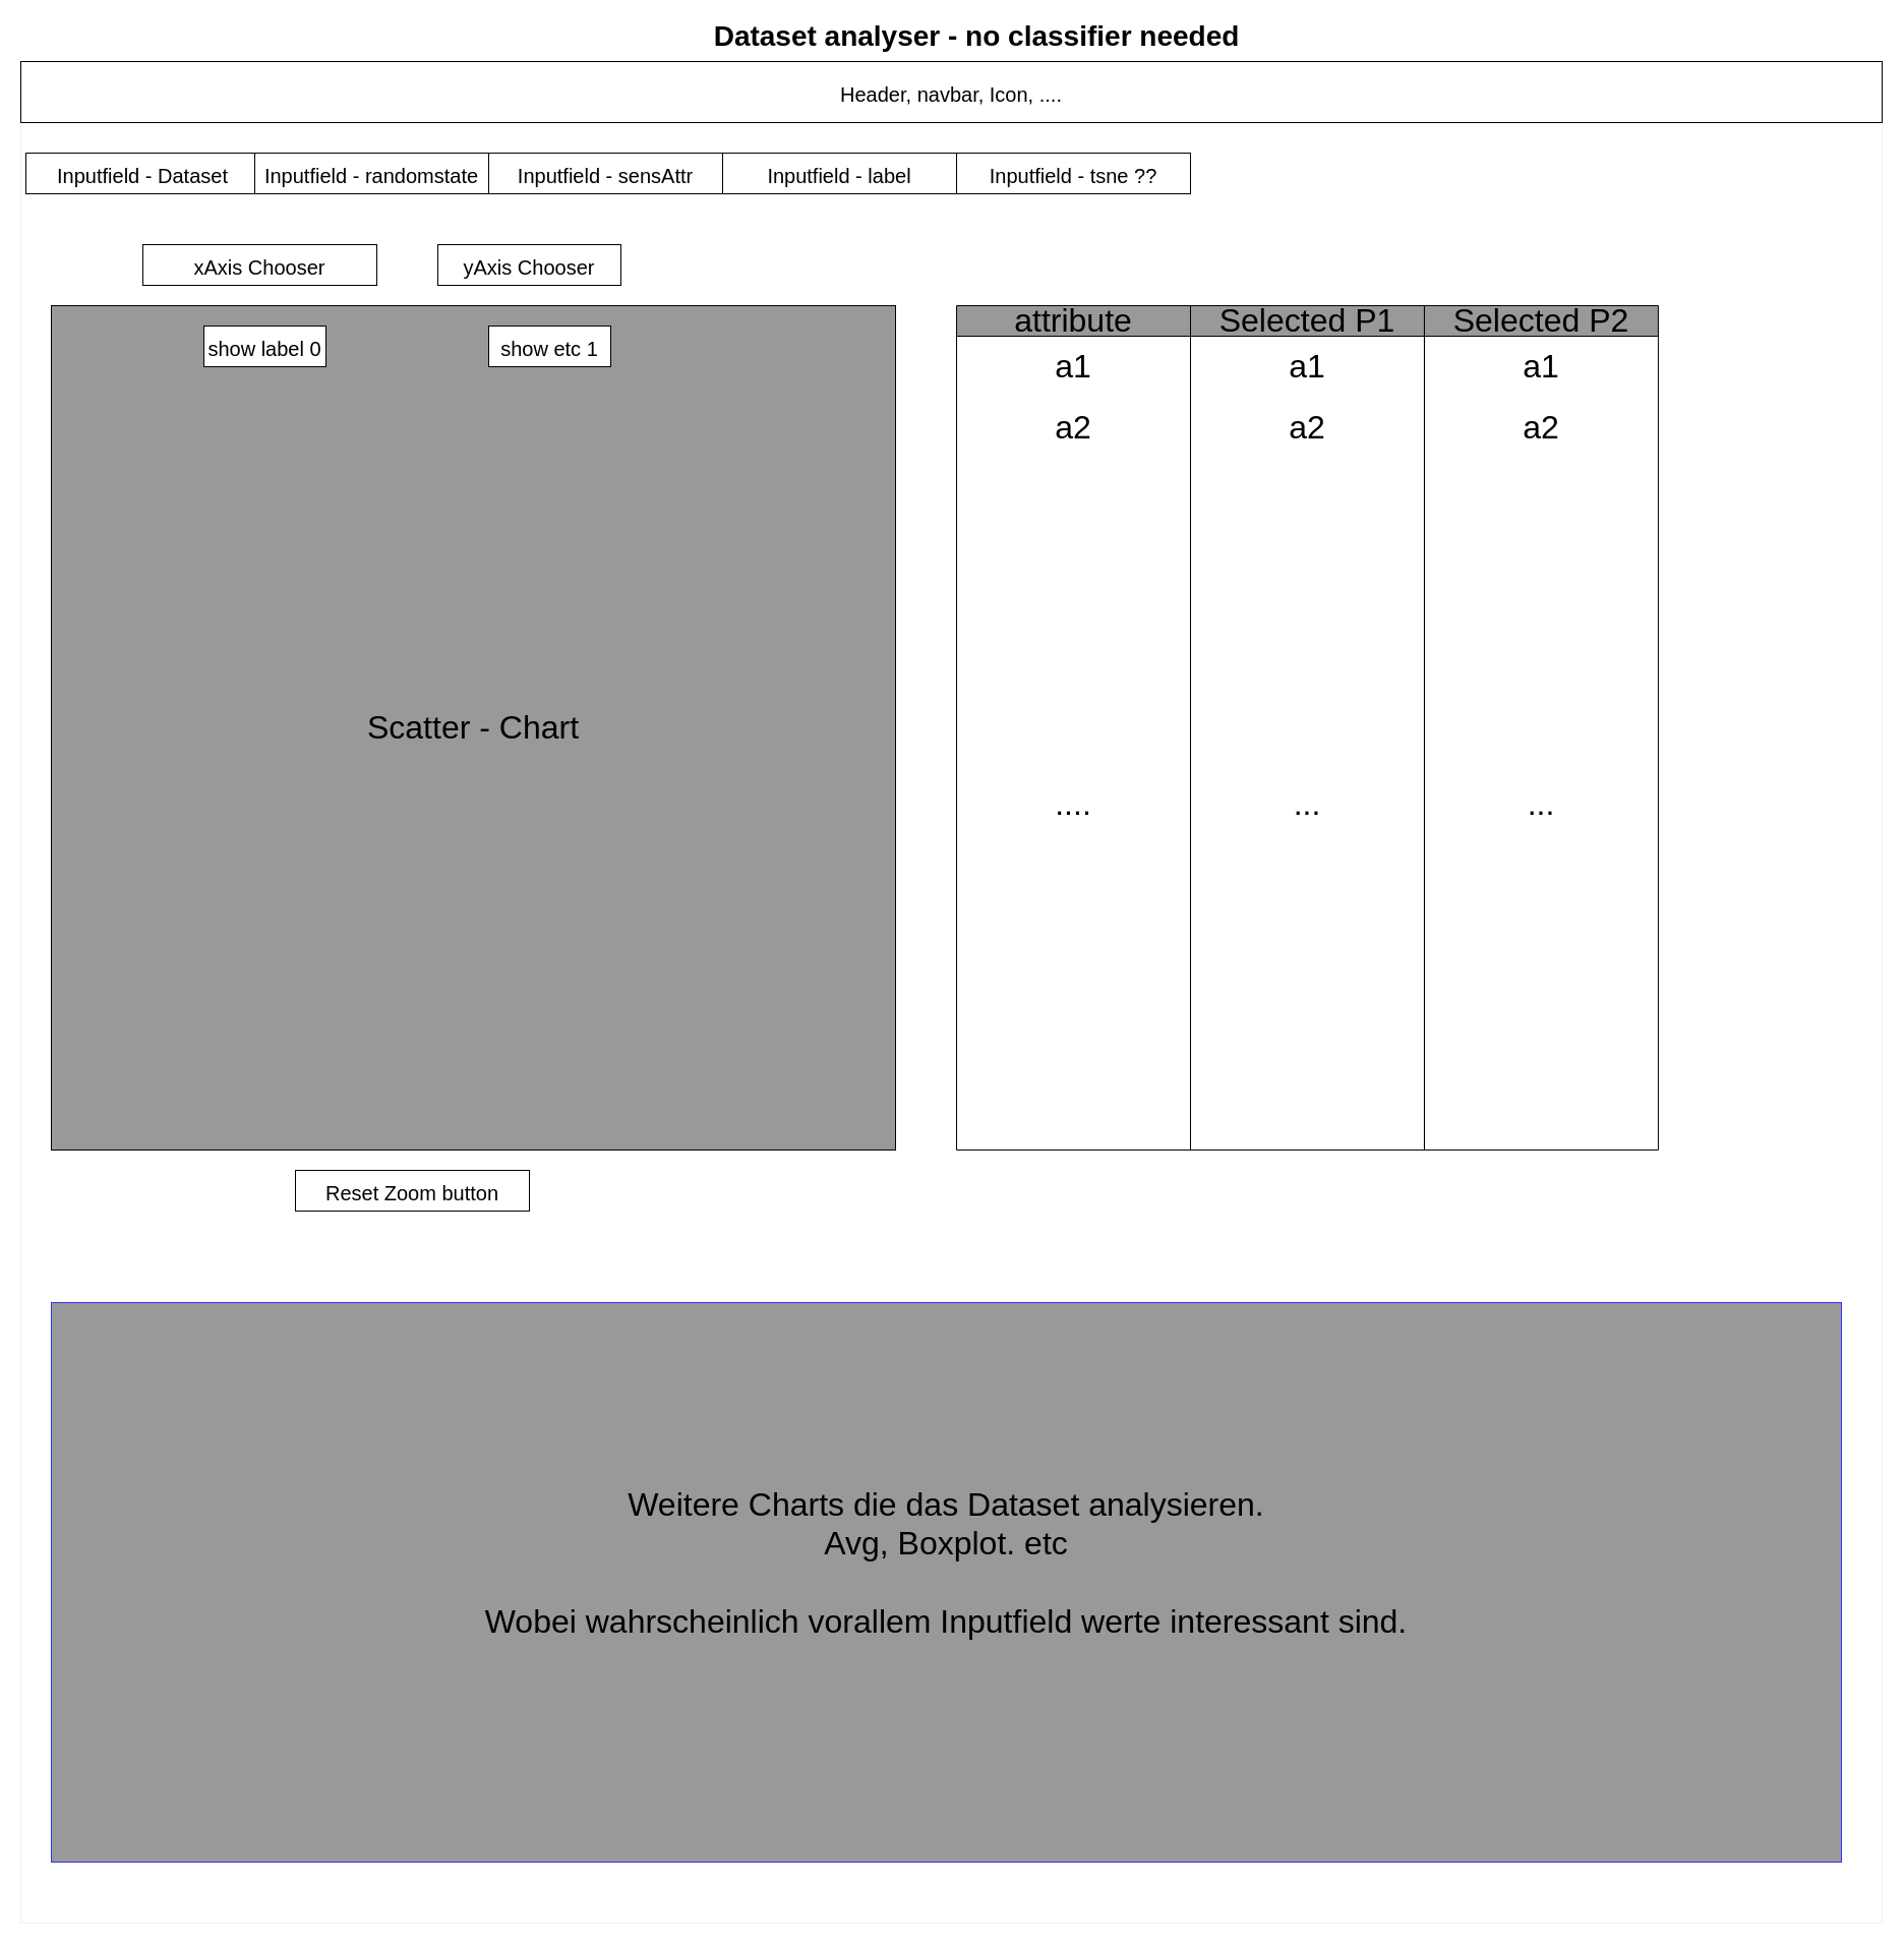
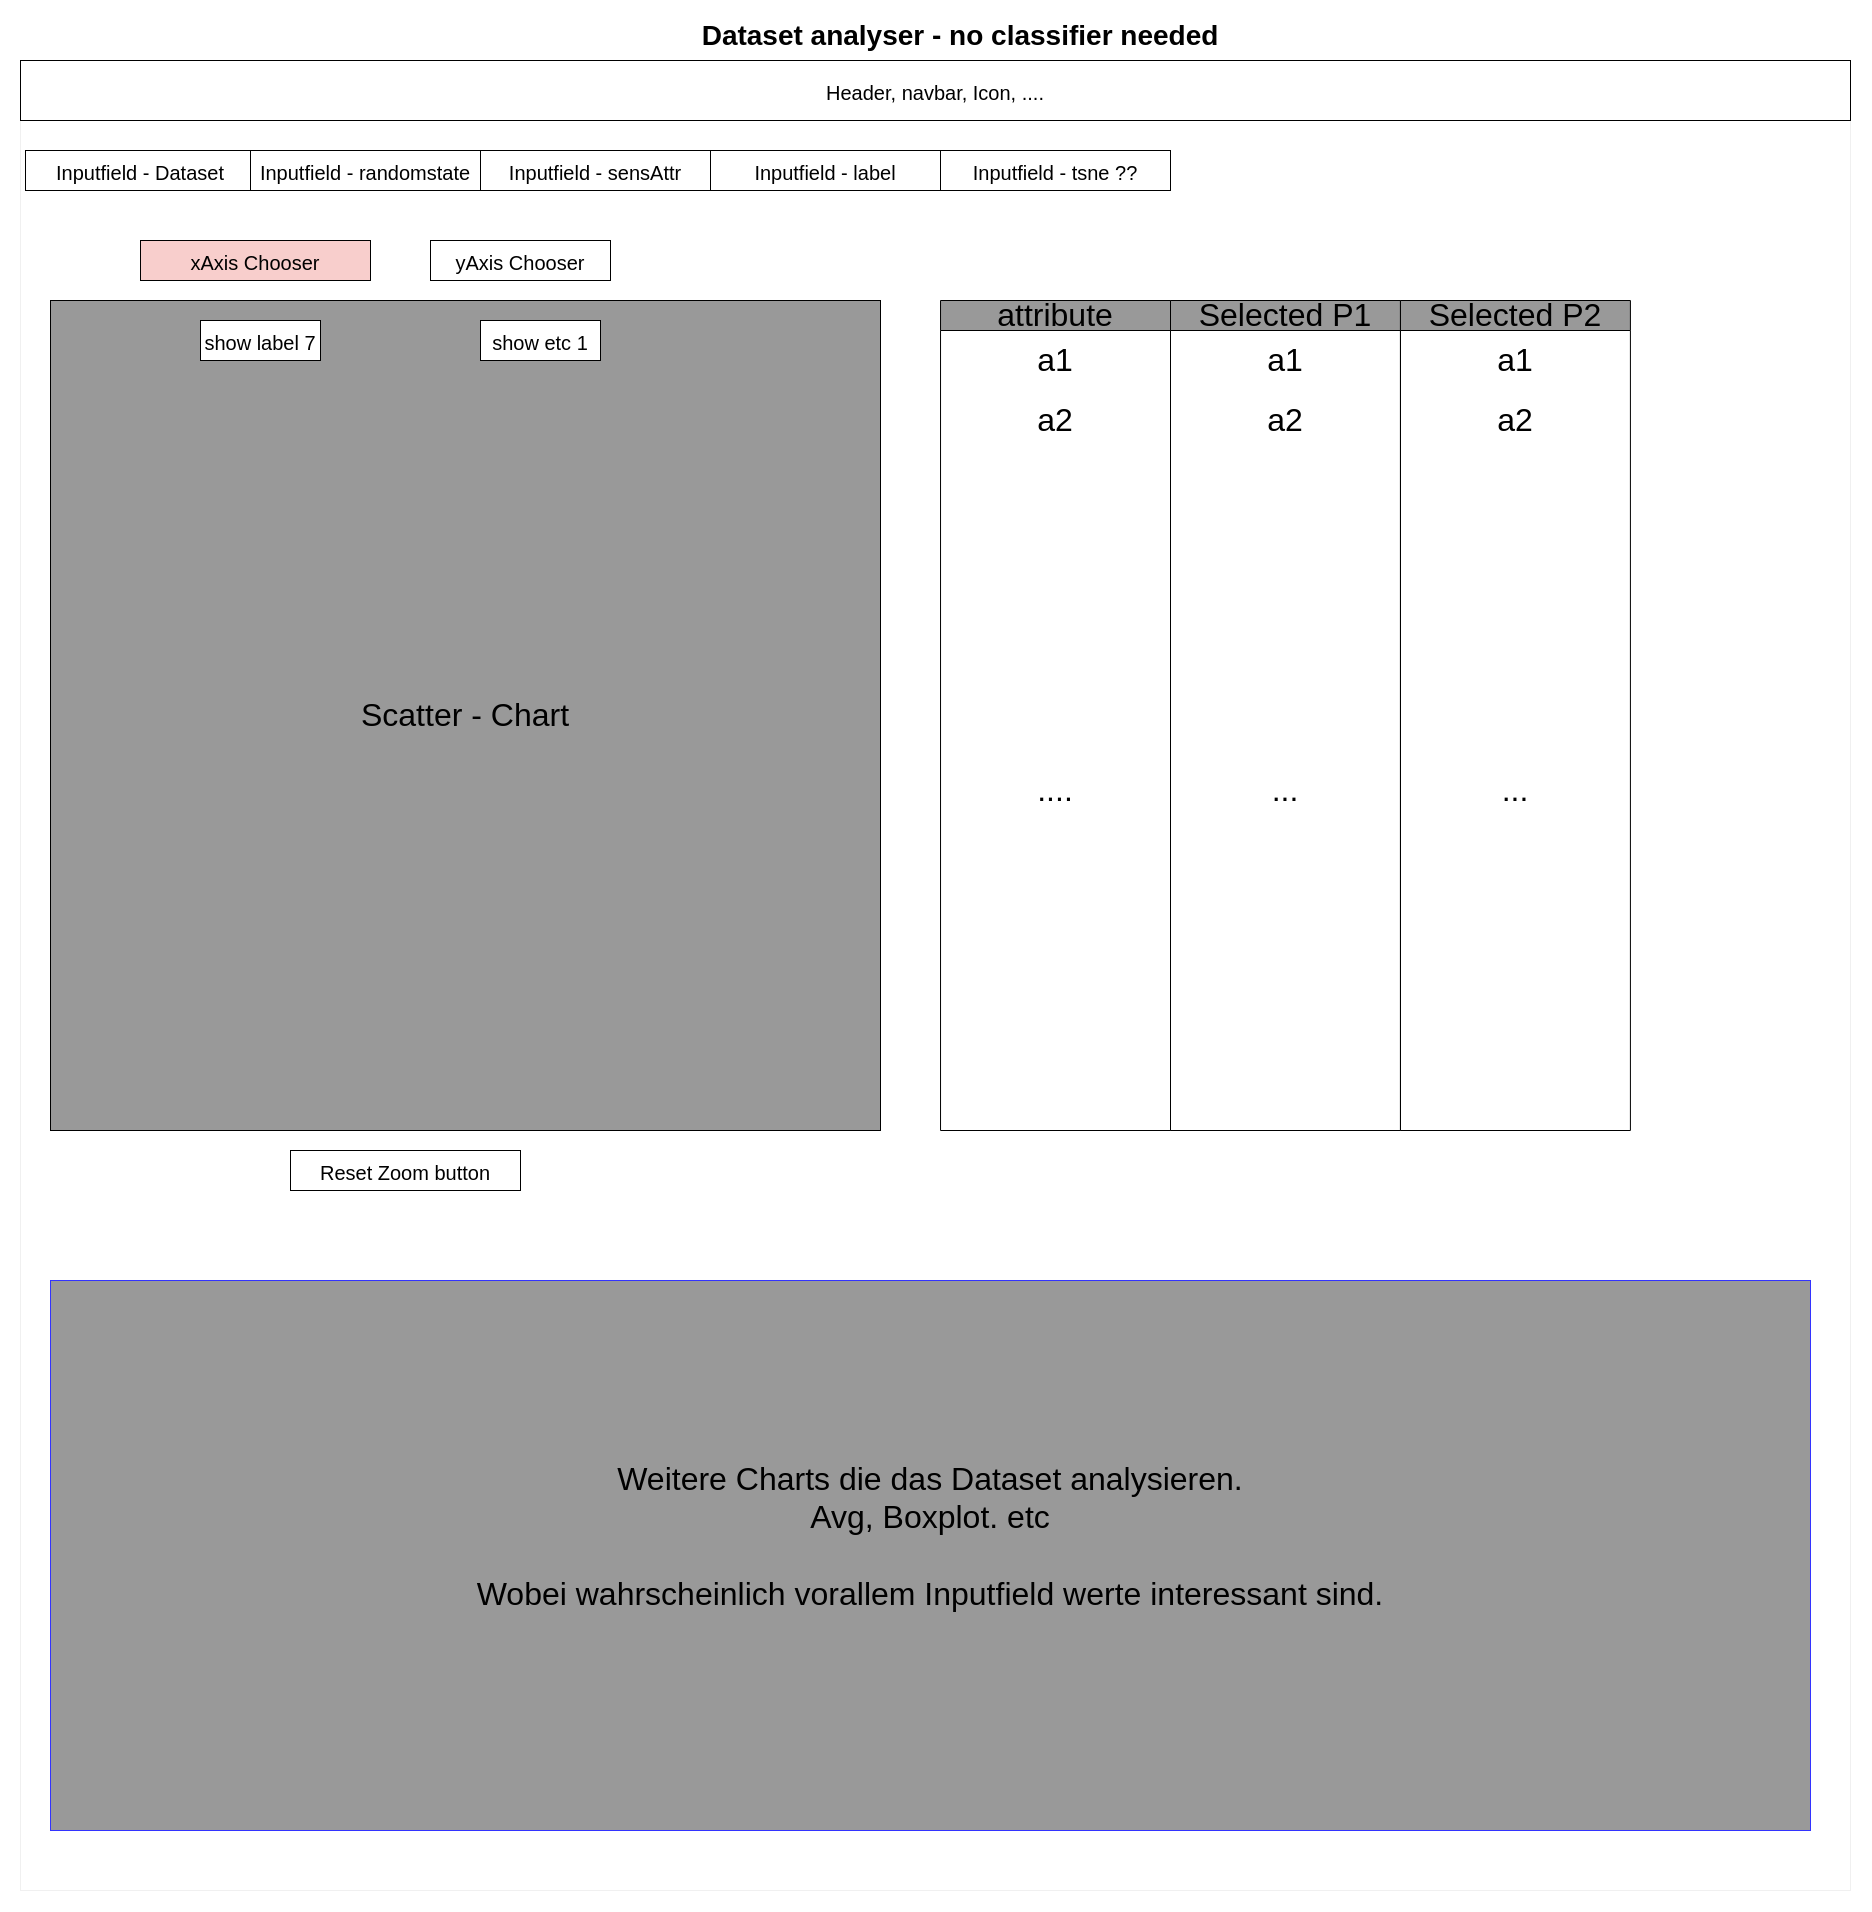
  <mxCell id="0" />
  <mxCell id="1" parent="0" />
  <mxCell id="2" value="" style="whiteSpace=wrap;html=1;aspect=fixed;strokeColor=#F0F0F0;fillColor=#FFFFFF;movable=0;resizable=0;rotatable=0;deletable=0;editable=0;connectable=0;" vertex="1" parent="1"><mxGeometry y="60" width="1830" height="1830" as="geometry" x="20" /></mxCell>
  <mxCell id="3" value="&lt;b style=&quot;font-size: 28px;&quot;&gt;Dataset &lt;font style=&quot;font-size: 28px;&quot;&gt;analyser - no classifier needed&lt;/font&gt;&lt;/b&gt;" style="text;html=1;strokeColor=none;fillColor=none;align=center;verticalAlign=middle;whiteSpace=wrap;rounded=0;" vertex="1" parent="1"><mxGeometry x="580" y="20" width="760" height="30" as="geometry" /></mxCell>
  <mxCell id="4" value="&lt;font style=&quot;font-size: 20px;&quot;&gt;Header, navbar, Icon, ....&lt;/font&gt;" style="rounded=0;whiteSpace=wrap;html=1;fontSize=28;" vertex="1" parent="1"><mxGeometry y="60" width="1830" height="60" as="geometry" x="20" /></mxCell>
  <mxCell id="5" value="&lt;font color=&quot;#000000&quot; style=&quot;font-size: 20px;&quot;&gt;Inputfield - Dataset&lt;/font&gt;" style="rounded=0;whiteSpace=wrap;html=1;fontSize=28;fillColor=#FFFFFF;strokeColor=#000000;" vertex="1" parent="1"><mxGeometry x="25" y="150" width="230" height="40" as="geometry" /></mxCell>
  <mxCell id="6" value="&lt;font color=&quot;#000000&quot; style=&quot;font-size: 20px;&quot;&gt;Inputfield - label&lt;/font&gt;" style="rounded=0;whiteSpace=wrap;html=1;fontSize=28;fillColor=#FFFFFF;strokeColor=#000000;" vertex="1" parent="1"><mxGeometry x="710" y="150" width="230" height="40" as="geometry" /></mxCell>
  <mxCell id="7" value="&lt;font color=&quot;#000000&quot; style=&quot;font-size: 20px;&quot;&gt;Inputfield - sensAttr&lt;/font&gt;" style="rounded=0;whiteSpace=wrap;html=1;fontSize=28;fillColor=#FFFFFF;strokeColor=#000000;" vertex="1" parent="1"><mxGeometry x="480" y="150" width="230" height="40" as="geometry" /></mxCell>
  <mxCell id="8" value="&lt;font color=&quot;#000000&quot; style=&quot;font-size: 20px;&quot;&gt;Inputfield - randomstate&lt;/font&gt;" style="rounded=0;whiteSpace=wrap;html=1;fontSize=28;fillColor=#FFFFFF;strokeColor=#000000;" vertex="1" parent="1"><mxGeometry x="250" y="150" width="230" height="40" as="geometry" /></mxCell>
  <mxCell id="9" value="&lt;font color=&quot;#000000&quot; style=&quot;font-size: 20px;&quot;&gt;Inputfield - tsne ??&lt;/font&gt;" style="rounded=0;whiteSpace=wrap;html=1;fontSize=28;fillColor=#FFFFFF;strokeColor=#000000;" vertex="1" parent="1"><mxGeometry x="940" y="150" width="230" height="40" as="geometry" /></mxCell>
  <mxCell id="10" value="&lt;font style=&quot;font-size: 32px;&quot;&gt;Scatter - Chart&lt;/font&gt;" style="whiteSpace=wrap;html=1;aspect=fixed;strokeColor=#000000;fontSize=16;fontColor=#000000;fillColor=#999999;" vertex="1" parent="1"><mxGeometry x="50" y="300" width="830" height="830" as="geometry" /></mxCell>
- <mxCell id="11" value="&lt;font color=&quot;#000000&quot;&gt;&lt;span style=&quot;font-size: 20px;&quot;&gt;xAxis Chooser&lt;/span&gt;&lt;/font&gt;" style="rounded=0;whiteSpace=wrap;html=1;fontSize=28;fillColor=#FFFFFF;strokeColor=#000000;" vertex="1" parent="1"><mxGeometry x="140" y="240" width="230" height="40" as="geometry" /></mxCell>
+ <mxCell id="11" value="&lt;font color=&quot;#000000&quot;&gt;&lt;span style=&quot;font-size: 20px;&quot;&gt;xAxis Chooser&lt;/span&gt;&lt;/font&gt;" style="rounded=0;whiteSpace=wrap;html=1;fontSize=28;fillColor=#f8cecc;strokeColor=#000000;" vertex="1" parent="1"><mxGeometry x="140" y="240" width="230" height="40" as="geometry" /></mxCell>
  <mxCell id="12" value="&lt;font color=&quot;#000000&quot;&gt;&lt;span style=&quot;font-size: 20px;&quot;&gt;yAxis Chooser&lt;/span&gt;&lt;/font&gt;" style="rounded=0;whiteSpace=wrap;html=1;fontSize=28;fillColor=#FFFFFF;strokeColor=#000000;" vertex="1" parent="1"><mxGeometry x="430" y="240" width="180" height="40" as="geometry" /></mxCell>
  <mxCell id="13" value="&lt;font color=&quot;#000000&quot;&gt;&lt;span style=&quot;font-size: 20px;&quot;&gt;Reset Zoom button&lt;/span&gt;&lt;/font&gt;" style="rounded=0;whiteSpace=wrap;html=1;fontSize=28;fillColor=#FFFFFF;strokeColor=#000000;" vertex="1" parent="1"><mxGeometry x="290" y="1150" width="230" height="40" as="geometry" /></mxCell>
- <mxCell id="14" value="&lt;font color=&quot;#000000&quot;&gt;&lt;span style=&quot;font-size: 20px;&quot;&gt;show label 0&lt;/span&gt;&lt;/font&gt;" style="rounded=0;whiteSpace=wrap;html=1;fontSize=28;fillColor=#FFFFFF;strokeColor=#000000;" vertex="1" parent="1"><mxGeometry x="200" y="320" width="120" height="40" as="geometry" /></mxCell>
+ <mxCell id="14" value="&lt;font color=&quot;#000000&quot;&gt;&lt;span style=&quot;font-size: 20px;&quot;&gt;show label 7&lt;/span&gt;&lt;/font&gt;" style="rounded=0;whiteSpace=wrap;html=1;fontSize=28;fillColor=#FFFFFF;strokeColor=#000000;" vertex="1" parent="1"><mxGeometry x="200" y="320" width="120" height="40" as="geometry" /></mxCell>
  <mxCell id="15" value="&lt;font color=&quot;#000000&quot;&gt;&lt;span style=&quot;font-size: 20px;&quot;&gt;show etc 1&lt;/span&gt;&lt;/font&gt;" style="rounded=0;whiteSpace=wrap;html=1;fontSize=28;fillColor=#FFFFFF;strokeColor=#000000;" vertex="1" parent="1"><mxGeometry x="480" y="320" width="120" height="40" as="geometry" /></mxCell>
  <mxCell id="16" value="attribute" style="swimlane;fontStyle=0;childLayout=stackLayout;horizontal=1;startSize=30;horizontalStack=0;resizeParent=1;resizeParentMax=0;resizeLast=0;collapsible=1;marginBottom=0;whiteSpace=wrap;html=1;strokeColor=#000000;fontSize=32;fontColor=#000000;fillColor=#999999;rotation=0;" vertex="1" parent="1"><mxGeometry x="940.04" y="300" width="229.96" height="830" as="geometry" /></mxCell>
  <mxCell id="17" value="a1" style="text;strokeColor=none;fillColor=none;align=center;verticalAlign=middle;spacingLeft=4;spacingRight=4;overflow=hidden;points=[[0,0.5],[1,0.5]];portConstraint=eastwest;rotatable=0;whiteSpace=wrap;html=1;fontSize=32;fontColor=#000000;rotation=0;" vertex="1" parent="16"><mxGeometry y="30" width="229.96" height="60" as="geometry" /></mxCell>
  <mxCell id="18" value="a2" style="text;strokeColor=none;fillColor=none;align=center;verticalAlign=middle;spacingLeft=4;spacingRight=4;overflow=hidden;points=[[0,0.5],[1,0.5]];portConstraint=eastwest;rotatable=0;whiteSpace=wrap;html=1;fontSize=32;fontColor=#000000;rotation=0;" vertex="1" parent="16"><mxGeometry y="90" width="229.96" height="60" as="geometry" /></mxCell>
  <mxCell id="19" value="...." style="text;strokeColor=none;fillColor=none;align=center;verticalAlign=middle;spacingLeft=4;spacingRight=4;overflow=hidden;points=[[0,0.5],[1,0.5]];portConstraint=eastwest;rotatable=0;whiteSpace=wrap;html=1;fontSize=32;fontColor=#000000;rotation=0;" vertex="1" parent="16"><mxGeometry y="150" width="229.96" height="680" as="geometry" /></mxCell>
  <mxCell id="20" value="Selected P1" style="swimlane;fontStyle=0;childLayout=stackLayout;horizontal=1;startSize=30;horizontalStack=0;resizeParent=1;resizeParentMax=0;resizeLast=0;collapsible=1;marginBottom=0;whiteSpace=wrap;html=1;strokeColor=#000000;fontSize=32;fontColor=#000000;fillColor=#999999;rotation=0;" vertex="1" parent="1"><mxGeometry x="1170" y="300" width="229.96" height="830" as="geometry" /></mxCell>
  <mxCell id="21" value="a1" style="text;strokeColor=none;fillColor=none;align=center;verticalAlign=middle;spacingLeft=4;spacingRight=4;overflow=hidden;points=[[0,0.5],[1,0.5]];portConstraint=eastwest;rotatable=0;whiteSpace=wrap;html=1;fontSize=32;fontColor=#000000;rotation=0;" vertex="1" parent="20"><mxGeometry y="30" width="229.96" height="60" as="geometry" /></mxCell>
  <mxCell id="22" value="a2" style="text;strokeColor=none;fillColor=none;align=center;verticalAlign=middle;spacingLeft=4;spacingRight=4;overflow=hidden;points=[[0,0.5],[1,0.5]];portConstraint=eastwest;rotatable=0;whiteSpace=wrap;html=1;fontSize=32;fontColor=#000000;rotation=0;" vertex="1" parent="20"><mxGeometry y="90" width="229.96" height="60" as="geometry" /></mxCell>
  <mxCell id="23" value="..." style="text;strokeColor=none;fillColor=none;align=center;verticalAlign=middle;spacingLeft=4;spacingRight=4;overflow=hidden;points=[[0,0.5],[1,0.5]];portConstraint=eastwest;rotatable=0;whiteSpace=wrap;html=1;fontSize=32;fontColor=#000000;rotation=0;" vertex="1" parent="20"><mxGeometry y="150" width="229.96" height="680" as="geometry" /></mxCell>
  <mxCell id="24" value="Selected P2" style="swimlane;fontStyle=0;childLayout=stackLayout;horizontal=1;startSize=30;horizontalStack=0;resizeParent=1;resizeParentMax=0;resizeLast=0;collapsible=1;marginBottom=0;whiteSpace=wrap;html=1;strokeColor=#000000;fontSize=32;fontColor=#000000;fillColor=#999999;rotation=0;" vertex="1" parent="1"><mxGeometry x="1399.96" y="300" width="229.96" height="830" as="geometry" /></mxCell>
  <mxCell id="25" value="a1" style="text;strokeColor=none;fillColor=none;align=center;verticalAlign=middle;spacingLeft=4;spacingRight=4;overflow=hidden;points=[[0,0.5],[1,0.5]];portConstraint=eastwest;rotatable=0;whiteSpace=wrap;html=1;fontSize=32;fontColor=#000000;rotation=0;" vertex="1" parent="24"><mxGeometry y="30" width="229.96" height="60" as="geometry" /></mxCell>
  <mxCell id="26" value="a2" style="text;strokeColor=none;fillColor=none;align=center;verticalAlign=middle;spacingLeft=4;spacingRight=4;overflow=hidden;points=[[0,0.5],[1,0.5]];portConstraint=eastwest;rotatable=0;whiteSpace=wrap;html=1;fontSize=32;fontColor=#000000;rotation=0;" vertex="1" parent="24"><mxGeometry y="90" width="229.96" height="60" as="geometry" /></mxCell>
  <mxCell id="27" value="..." style="text;strokeColor=none;fillColor=none;align=center;verticalAlign=middle;spacingLeft=4;spacingRight=4;overflow=hidden;points=[[0,0.5],[1,0.5]];portConstraint=eastwest;rotatable=0;whiteSpace=wrap;html=1;fontSize=32;fontColor=#000000;rotation=0;" vertex="1" parent="24"><mxGeometry y="150" width="229.96" height="680" as="geometry" /></mxCell>
  <mxCell id="28" value="&lt;font style=&quot;font-size: 32px;&quot;&gt;Weitere Charts die das Dataset analysieren.&lt;br&gt;Avg, Boxplot. etc&lt;br&gt;&lt;br&gt;Wobei wahrscheinlich vorallem Inputfield werte interessant sind.&lt;br&gt;&lt;br&gt;&lt;/font&gt;" style="rounded=0;whiteSpace=wrap;html=1;strokeColor=#3333FF;fontSize=20;fontColor=#000000;fillColor=#999999;" vertex="1" parent="1"><mxGeometry x="50" y="1280" width="1760" height="550" as="geometry" /></mxCell>
